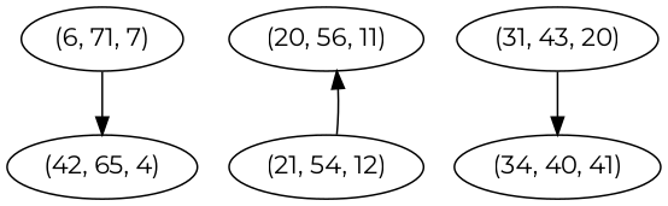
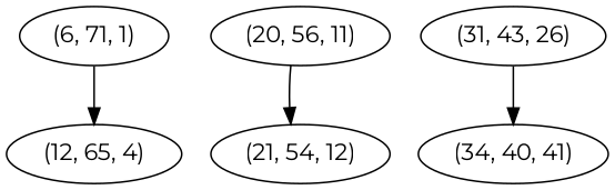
  digraph {
    fontname=Montserrat
    node [fontname=Montserrat]
    edge [fontname=Montserrat]
-   "(6, 71, 1)" [label="(6, 71, 7)"]
-   "(12, 65, 4)" [label="(42, 65, 4)"]
+   "(6, 71, 1)"
+   "(12, 65, 4)"
    "(20, 56, 11)"
    "(21, 54, 12)"
    n5 [label="(34, 40, 41)"]
-   "(31, 43, 20)"
+   "(31, 43, 20)" [label="(31, 43, 26)"]
    "(6, 71, 1)" -> "(12, 65, 4)"
-   "(21, 54, 12)" -> "(20, 56, 11)"
+   "(20, 56, 11)" -> "(21, 54, 12)"
    "(31, 43, 20)" -> n5
  }
